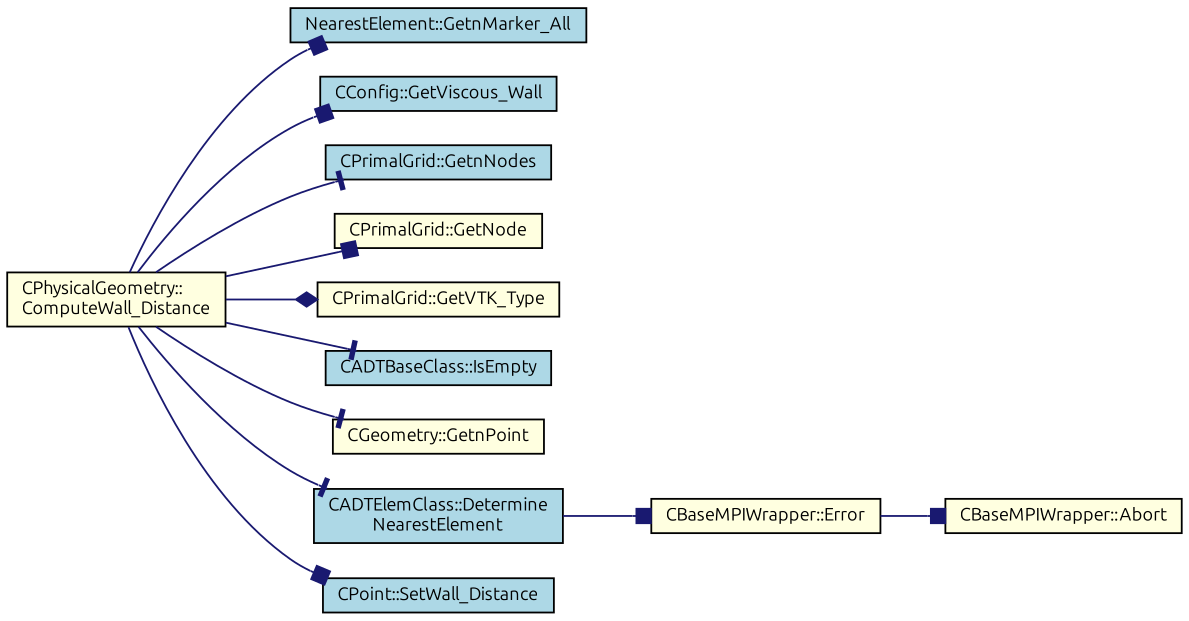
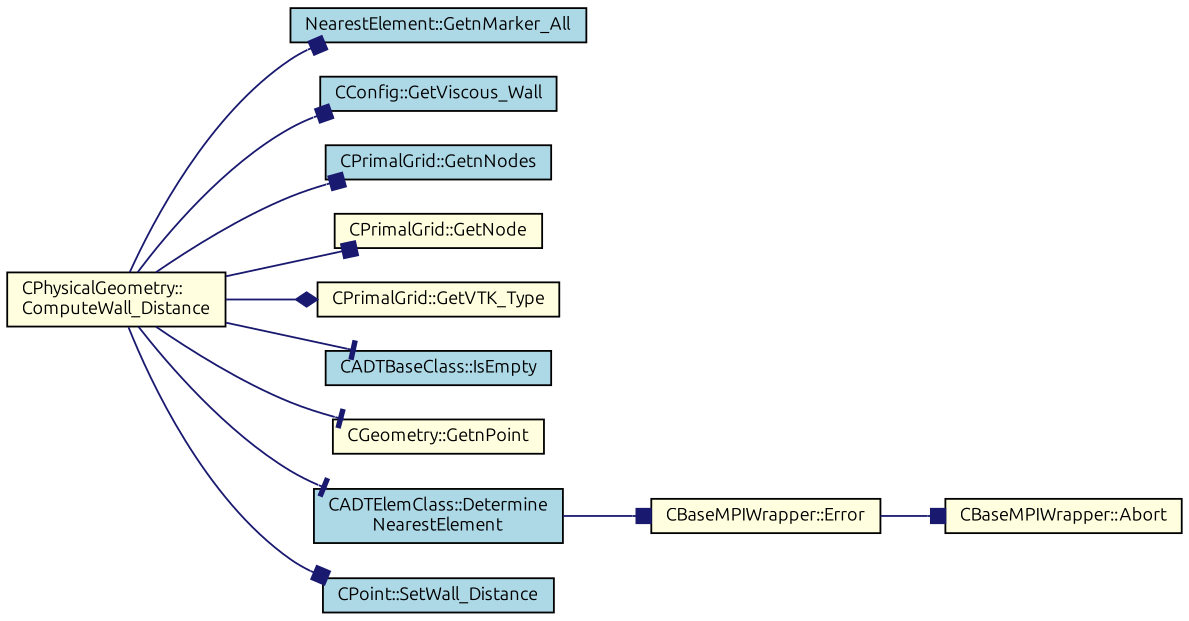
  digraph {
    fontname=Ubuntu
    rankdir=LR
    node [color=black fillcolor=lightyellow fontname=Ubuntu fontsize=10 shape=record style=filled]
    edge [arrowhead=box color=midnightblue fontname=Ubuntu fontsize=10 labelfontname=Helvetica labelfontsize=10 style=solid]
    n1 [fontcolor=black height=0.2 label="CPhysicalGeometry::\lComputeWall_Distance" width=0.4]
    n2 [fillcolor=lightblue height=0.2 label="NearestElement::GetnMarker_All" width=0.4]
    n3 [fillcolor=lightblue height=0.2 label="CConfig::GetViscous_Wall" width=0.4]
    n4 [fillcolor=lightblue height=0.2 label="CPrimalGrid::GetnNodes" width=0.4]
    n5 [height=0.2 label="CPrimalGrid::GetNode" width=0.4]
    n6 [height=0.2 label="CPrimalGrid::GetVTK_Type" width=0.4]
    n7 [fillcolor=lightblue height=0.2 label="CADTBaseClass::IsEmpty" width=0.4]
    n8 [height=0.2 label="CGeometry::GetnPoint" width=0.4]
    n9 [fillcolor=lightblue height=0.2 label="CADTElemClass::Determine\lNearestElement" width=0.4]
    n10 [fillcolor=lightblue height=0.2 label="CPoint::SetWall_Distance" width=0.4]
    n11 [height=0.2 label="CBaseMPIWrapper::Error" width=0.4]
    n12 [height=0.2 label="CBaseMPIWrapper::Abort" width=0.4]
    n1 -> n2
    n1 -> n3
-   n1 -> n4 [arrowhead=tee]
+   n1 -> n4
    n1 -> n5
    n1 -> n6 [arrowhead=diamond]
    n1 -> n7 [arrowhead=tee]
    n1 -> n8 [arrowhead=tee]
    n1 -> n9 [arrowhead=tee]
    n1 -> n10
    n9 -> n11
    n11 -> n12
  }
